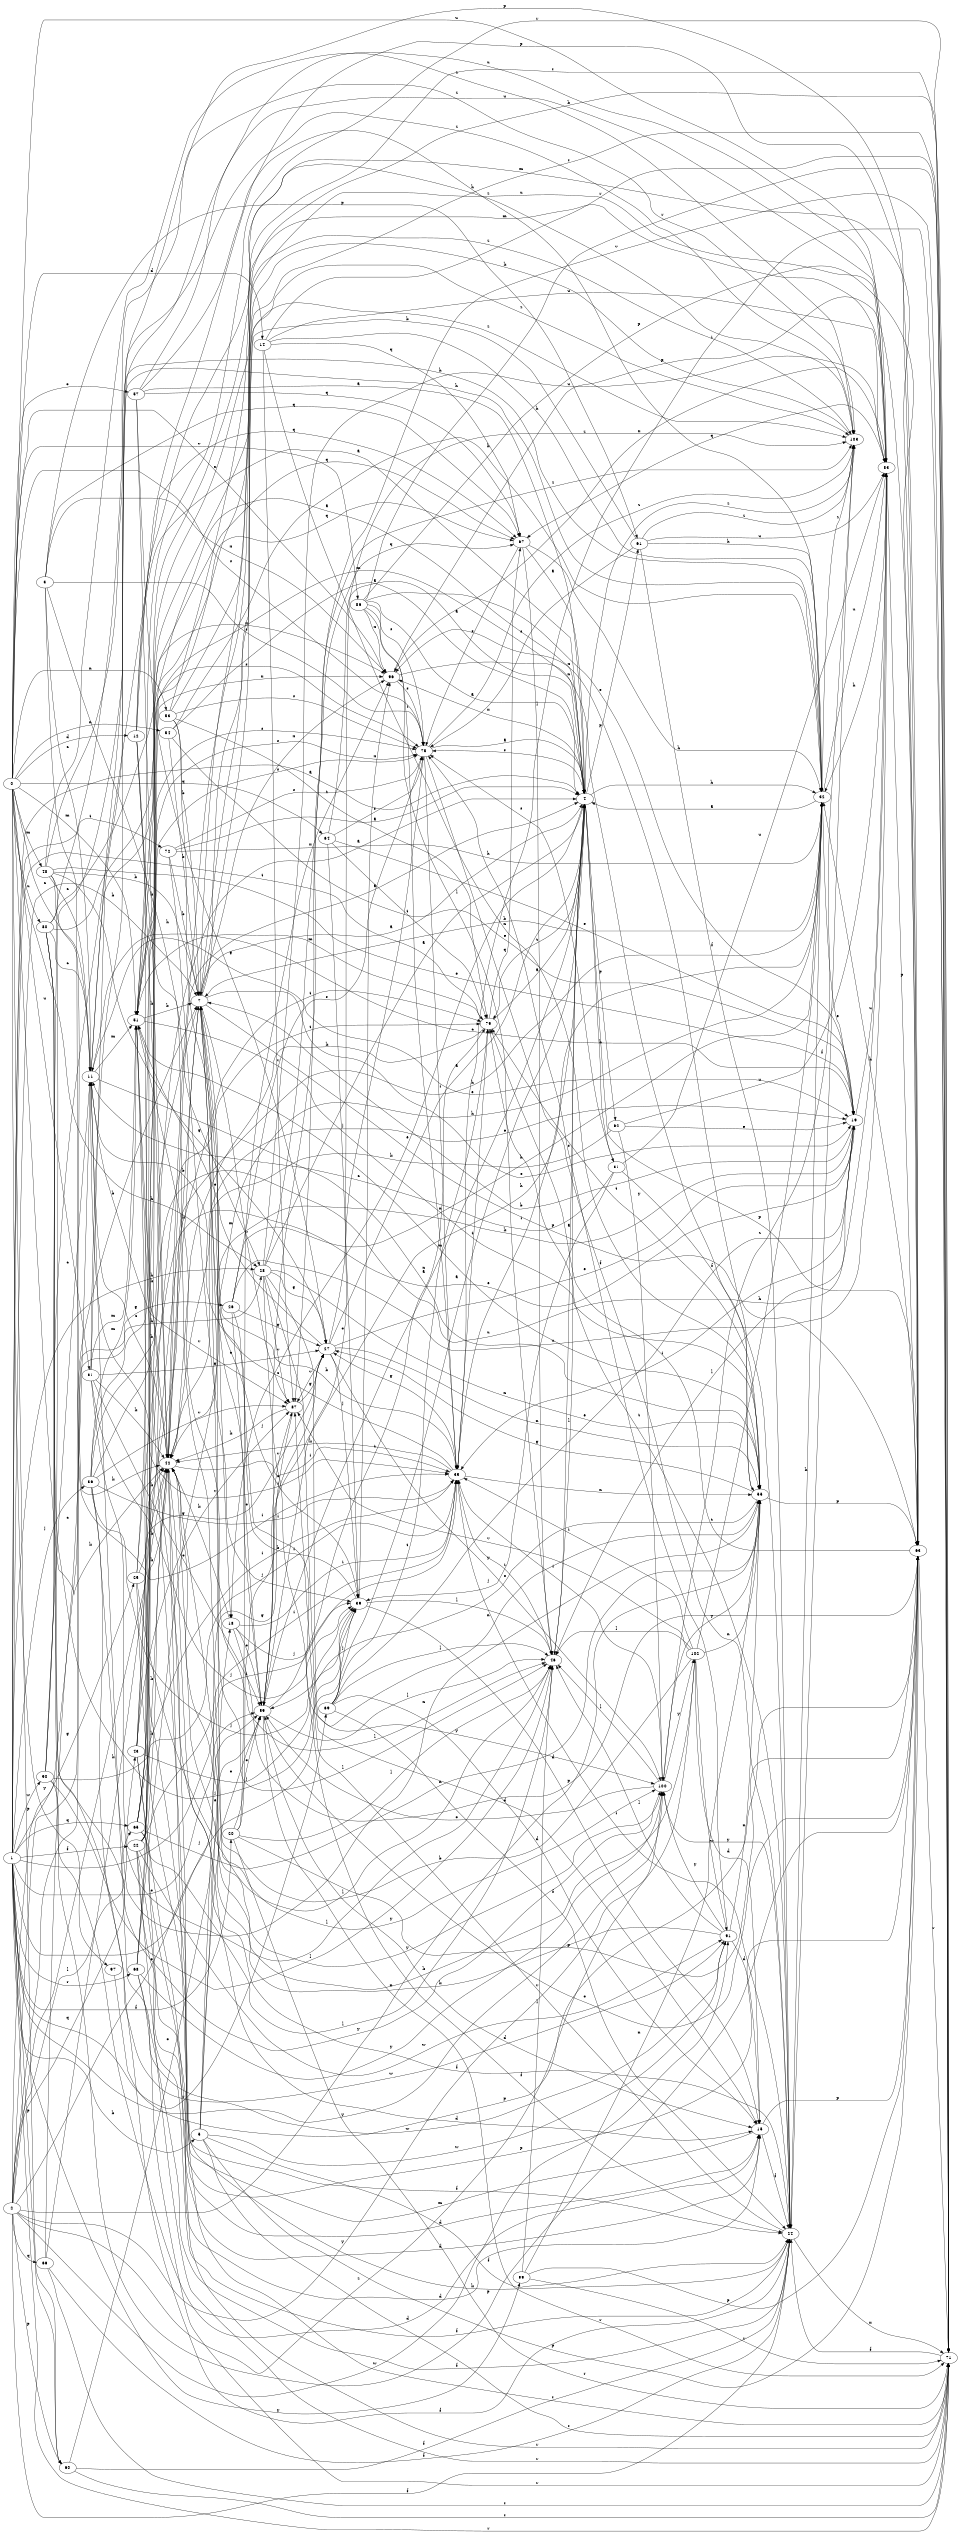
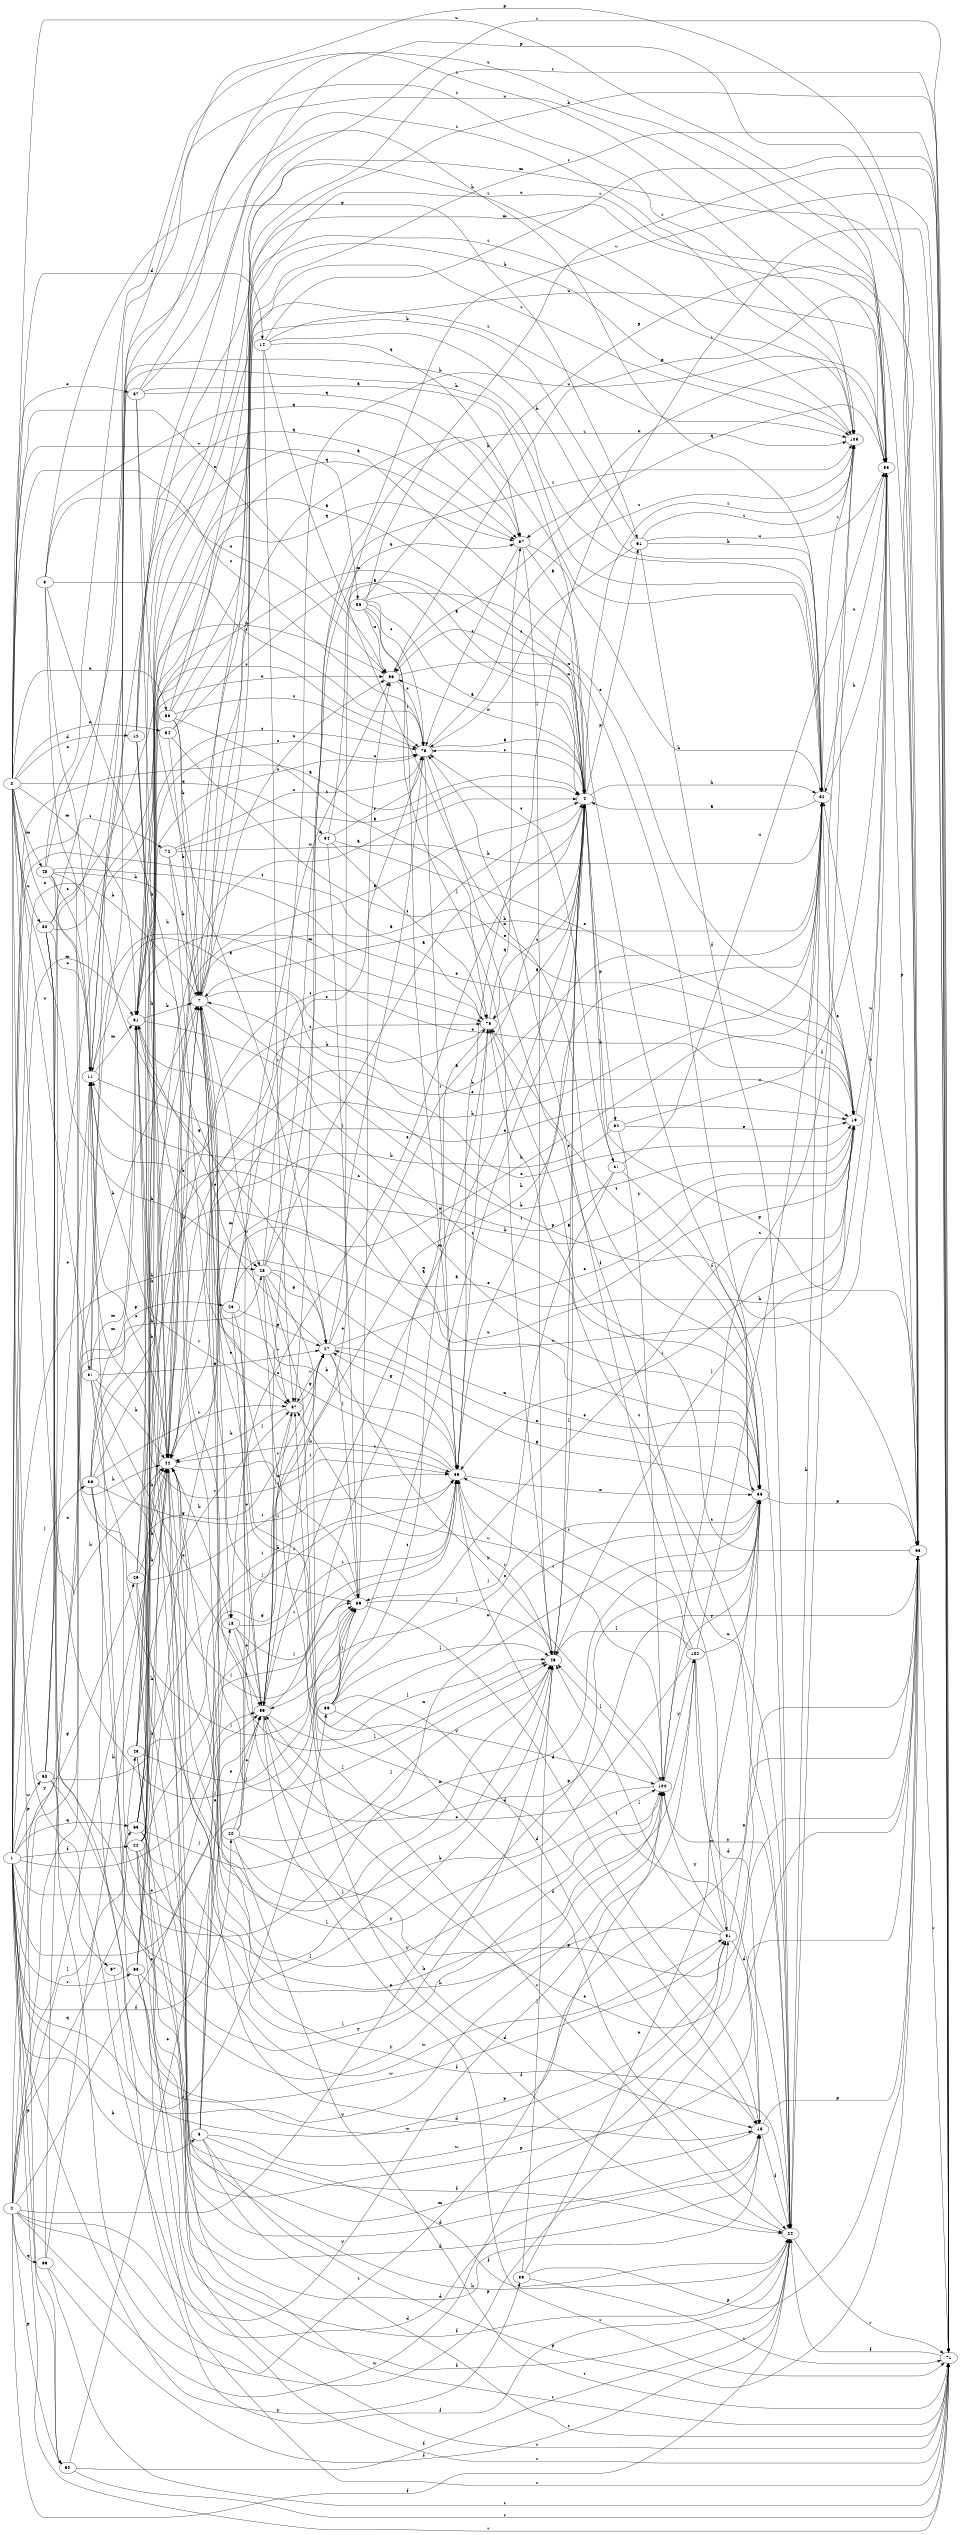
  strict digraph {
    rankdir=LR
    0
    11
    12
    14
    28
    42
    48
    51
    53
    54
    57
    60
    64
    75
    80
    81
    83
    86
    96
    97
    35
    55
    91
    63
    19
    87
    4
    100
    24
    103
    71
    67
    32
    27
    15
    7
    46
    39
    79
    59
    1
    5
    20
    22
    25
    36
    65
    68
    69
    n50 [label=72]
    90
    99
    61
    18
    31
    62
    102
    2
    26
    43
    66
    3
    0 -> 11 [label=c]
    0 -> 12 [label=d]
    0 -> 14 [label=d]
    0 -> 28 [label=h]
    0 -> 42 [label=k]
    0 -> 48 [label=m]
    0 -> 51 [label=m]
    0 -> 53 [label=n]
    0 -> 54 [label=n]
    0 -> 57 [label=o]
    0 -> 60 [label=p]
    0 -> 64 [label=q]
    0 -> 75 [label=s]
    0 -> 80 [label=u]
    0 -> 81 [label=u]
    0 -> 83 [label=u]
    0 -> 86 [label=v]
    0 -> 96 [label=x]
    0 -> 97 [label=y]
    11 -> 51 [label=m]
    11 -> 96 [label=x]
    11 -> 35 [label=i]
    11 -> 55 [label=n]
    11 -> 91 [label=w]
    11 -> 63 [label=p]
    11 -> 19 [label=e]
    11 -> 87 [label=v]
    12 -> 42 [label=k]
    12 -> 63 [label=p]
    12 -> 4 [label=a]
    12 -> 100 [label=y]
    12 -> 24 [label=f]
    12 -> 103 [label=z]
    14 -> 83 [label=u]
    14 -> 55 [label=n]
    14 -> 87 [label=v]
    14 -> 71 [label=r]
    14 -> 67 [label=q]
    14 -> 32 [label=h]
    28 -> 83 [label=u]
    28 -> 55 [label=n]
    28 -> 87 [label=v]
    28 -> 4 [label=a]
    28 -> 100 [label=y]
    28 -> 24 [label=f]
    28 -> 67 [label=q]
    28 -> 27 [label=g]
    28 -> 15 [label=d]
    42 -> 11 [label=c]
    42 -> 35 [label=i]
    42 -> 19 [label=e]
    42 -> 4 [label=a]
    42 -> 100 [label=y]
    42 -> 71 [label=r]
    42 -> 15 [label=d]
    42 -> 7 [label=b]
    48 -> 11 [label=c]
    48 -> 35 [label=i]
    48 -> 91 [label=w]
    48 -> 19 [label=e]
    48 -> 103 [label=z]
    48 -> 32 [label=h]
    48 -> 27 [label=g]
    48 -> 7 [label=b]
    51 -> 42 [label=k]
    51 -> 55 [label=n]
    51 -> 24 [label=f]
    51 -> 103 [label=z]
    51 -> 71 [label=r]
    51 -> 67 [label=q]
    51 -> 7 [label=b]
    51 -> 46 [label=l]
    53 -> 75 [label=s]
    53 -> 83 [label=u]
    53 -> 71 [label=r]
    53 -> 7 [label=b]
    53 -> 39 [label=j]
    53 -> 79 [label=t]
    54 -> 19 [label=e]
    54 -> 4 [label=a]
    54 -> 32 [label=h]
    54 -> 7 [label=b]
    57 -> 42 [label=k]
    57 -> 83 [label=u]
    57 -> 4 [label=a]
    57 -> 67 [label=q]
    57 -> 32 [label=h]
    57 -> 27 [label=g]
    60 -> 24 [label=f]
    60 -> 71 [label=r]
    60 -> 59 [label=o]
    64 -> 75 [label=s]
    64 -> 19 [label=e]
    64 -> 4 [label=a]
    64 -> 39 [label=j]
    64 -> 79 [label=t]
    75 -> 35 [label=i]
    75 -> 4 [label=a]
    75 -> 24 [label=f]
    75 -> 103 [label=z]
    75 -> 59 [label=o]
    80 -> 11 [label=c]
    80 -> 75 [label=s]
    80 -> 4 [label=a]
    80 -> 100 [label=y]
    80 -> 103 [label=z]
    80 -> 15 [label=d]
    80 -> 39 [label=j]
    81 -> 42 [label=k]
    81 -> 51 [label=m]
    81 -> 83 [label=u]
    81 -> 32 [label=h]
    81 -> 27 [label=g]
    81 -> 46 [label=l]
    81 -> 39 [label=j]
    81 -> 59 [label=o]
    83 -> 51 [label=m]
    83 -> 96 [label=x]
    83 -> 63 [label=p]
    83 -> 67 [label=q]
    83 -> 32 [label=h]
    86 -> 75 [label=s]
    86 -> 96 [label=x]
    86 -> 35 [label=i]
    86 -> 63 [label=p]
    86 -> 19 [label=e]
    86 -> 4 [label=a]
    86 -> 71 [label=r]
    86 -> 46 [label=l]
    96 -> 75 [label=s]
    96 -> 55 [label=n]
    96 -> 63 [label=p]
    97 -> 63 [label=p]
    35 -> 11 [label=c]
    35 -> 42 [label=k]
    35 -> 55 [label=n]
    35 -> 27 [label=g]
    35 -> 7 [label=b]
    35 -> 79 [label=t]
    55 -> 51 [label=m]
    55 -> 96 [label=x]
    55 -> 63 [label=p]
    55 -> 100 [label=y]
    55 -> 27 [label=g]
    55 -> 79 [label=t]
    55 -> 59 [label=o]
    91 -> 42 [label=k]
    91 -> 75 [label=s]
    91 -> 55 [label=n]
    91 -> 100 [label=y]
    91 -> 15 [label=d]
    91 -> 46 [label=l]
    63 -> 51 [label=m]
    63 -> 71 [label=r]
    63 -> 32 [label=h]
    63 -> 79 [label=t]
    63 -> 59 [label=o]
    19 -> 11 [label=c]
    19 -> 42 [label=k]
    19 -> 83 [label=u]
    19 -> 35 [label=i]
    19 -> 7 [label=b]
    19 -> 46 [label=l]
    87 -> 42 [label=k]
    87 -> 27 [label=g]
    87 -> 59 [label=o]
    4 -> 51 [label=m]
    4 -> 75 [label=s]
    4 -> 96 [label=x]
    4 -> 35 [label=i]
    4 -> 63 [label=p]
    4 -> 103 [label=z]
    4 -> 32 [label=h]
    4 -> 46 [label=l]
    4 -> 79 [label=t]
    4 -> 61 [label=p]
    4 -> 18 [label=e]
    4 -> 31 [label=h]
    4 -> 62 [label=p]
    100 -> 35 [label=i]
    100 -> 103 [label=z]
    100 -> 46 [label=l]
    100 -> 59 [label=o]
    100 -> 102 [label=y]
    24 -> 42 [label=k]
    24 -> 35 [label=i]
    24 -> 87 [label=v]
    24 -> 100 [label=y]
-   24 -> 71 [label=x]
+   24 -> 71 [label=r]
    24 -> 32 [label=h]
    24 -> 79 [label=t]
    103 -> 42 [label=k]
    103 -> 24 [label=f]
    71 -> 35 [label=i]
    71 -> 87 [label=v]
    71 -> 24 [label=f]
    71 -> 7 [label=b]
    67 -> 75 [label=s]
    67 -> 4 [label=a]
    67 -> 32 [label=h]
    67 -> 46 [label=l]
    32 -> 83 [label=u]
    32 -> 19 [label=e]
    32 -> 4 [label=a]
    32 -> 103 [label=z]
    32 -> 7 [label=b]
    27 -> 51 [label=m]
    27 -> 55 [label=n]
    27 -> 19 [label=e]
    27 -> 87 [label=v]
    27 -> 4 [label=a]
    27 -> 100 [label=y]
    27 -> 103 [label=z]
    27 -> 39 [label=j]
    15 -> 51 [label=m]
    15 -> 63 [label=p]
    15 -> 24 [label=f]
    7 -> 42 [label=k]
    7 -> 96 [label=x]
    7 -> 63 [label=p]
    7 -> 19 [label=e]
    7 -> 87 [label=v]
    7 -> 4 [label=a]
    7 -> 103 [label=z]
    7 -> 71 [label=r]
    7 -> 46 [label=l]
    7 -> 59 [label=o]
    7 -> 18 [label=e]
    46 -> 35 [label=i]
    46 -> 4 [label=a]
    39 -> 96 [label=x]
    39 -> 15 [label=d]
    39 -> 7 [label=b]
    39 -> 46 [label=l]
    79 -> 42 [label=k]
    79 -> 51 [label=m]
    79 -> 4 [label=a]
    79 -> 67 [label=q]
    59 -> 87 [label=v]
    59 -> 4 [label=a]
    59 -> 103 [label=z]
    59 -> 71 [label=r]
    59 -> 15 [label=d]
    59 -> 46 [label=l]
    59 -> 79 [label=t]
    1 -> 28 [label=h]
+   1 -> 51 [label=m]
    1 -> 60 [label=p]
    1 -> 35 [label=i]
    1 -> 4 [label=a]
    1 -> 100 [label=y]
    1 -> 71 [label=r]
    1 -> 7 [label=b]
    1 -> 39 [label=j]
    1 -> 79 [label=t]
    1 -> 59 [label=o]
    1 -> 5 [label=b]
    1 -> 20 [label=f]
    1 -> 22 [label=f]
    1 -> 25 [label=g]
    1 -> 36 [label=j]
    1 -> 65 [label=q]
    1 -> 68 [label=r]
    1 -> 69 [label=r]
    1 -> n50 [label=t]
    1 -> 90 [label=w]
    1 -> 99 [label=y]
    5 -> 91 [label=w]
    5 -> 63 [label=p]
    5 -> 24 [label=f]
    5 -> 71 [label=r]
    5 -> 27 [label=g]
    5 -> 59 [label=o]
    5 -> 18 [label=e]
    20 -> 96 [label=x]
    20 -> 63 [label=p]
    20 -> 71 [label=r]
    20 -> 32 [label=h]
    20 -> 46 [label=l]
    20 -> 59 [label=o]
    22 -> 42 [label=k]
    22 -> 96 [label=x]
    22 -> 35 [label=i]
    22 -> 91 [label=w]
    22 -> 4 [label=a]
    22 -> 24 [label=f]
    22 -> 103 [label=z]
    22 -> 71 [label=r]
    22 -> 15 [label=d]
    25 -> 42 [label=k]
    25 -> 75 [label=s]
    25 -> 19 [label=e]
    25 -> 15 [label=d]
    25 -> 46 [label=l]
    36 -> 51 [label=m]
    36 -> 75 [label=s]
    36 -> 83 [label=u]
    36 -> 35 [label=i]
    36 -> 55 [label=n]
    36 -> 87 [label=v]
    36 -> 24 [label=f]
    36 -> 7 [label=b]
    36 -> 39 [label=j]
    65 -> 42 [label=k]
    65 -> 35 [label=i]
    65 -> 55 [label=n]
    65 -> 63 [label=p]
    65 -> 67 [label=q]
    65 -> 32 [label=h]
    65 -> 46 [label=l]
    68 -> 42 [label=k]
    68 -> 100 [label=y]
    68 -> 24 [label=f]
    68 -> 71 [label=r]
    68 -> 32 [label=h]
    68 -> 79 [label=t]
    69 -> 19 [label=e]
    69 -> 4 [label=a]
    69 -> 24 [label=f]
    69 -> 15 [label=d]
    69 -> 46 [label=l]
    69 -> 39 [label=j]
    69 -> 79 [label=t]
    n50 -> 75 [label=s]
    n50 -> 4 [label=a]
    n50 -> 32 [label=h]
    n50 -> 7 [label=b]
    n50 -> 39 [label=j]
    90 -> 11 [label=c]
    90 -> 35 [label=i]
    90 -> 63 [label=p]
    90 -> 103 [label=z]
    90 -> 67 [label=q]
    90 -> 46 [label=l]
    99 -> 55 [label=n]
    99 -> 63 [label=p]
    99 -> 71 [label=r]
    99 -> 46 [label=l]
    61 -> 75 [label=s]
    61 -> 83 [label=u]
    61 -> 24 [label=f]
    61 -> 103 [label=z]
    61 -> 32 [label=h]
    61 -> 7 [label=b]
    18 -> 42 [label=k]
    18 -> 35 [label=i]
    18 -> 63 [label=p]
    18 -> 39 [label=j]
    18 -> 59 [label=o]
    31 -> 11 [label=c]
    31 -> 75 [label=s]
    31 -> 83 [label=u]
    31 -> 24 [label=f]
    31 -> 39 [label=j]
    62 -> 42 [label=k]
    62 -> 83 [label=u]
    62 -> 19 [label=e]
    62 -> 100 [label=y]
    102 -> 42 [label=k]
    102 -> 35 [label=i]
    102 -> 55 [label=n]
    102 -> 91 [label=w]
    102 -> 87 [label=v]
    102 -> 32 [label=h]
    102 -> 15 [label=d]
    102 -> 7 [label=b]
    102 -> 46 [label=l]
    2 -> 28 [label=h]
    2 -> 60 [label=p]
    2 -> 55 [label=n]
    2 -> 91 [label=w]
    2 -> 100 [label=y]
    2 -> 24 [label=f]
    2 -> 27 [label=g]
    2 -> 7 [label=b]
    2 -> 59 [label=o]
    2 -> 65 [label=q]
    2 -> 102 [label=z]
    2 -> 26 [label=g]
    2 -> 43 [label=l]
    2 -> 66 [label=q]
    26 -> 75 [label=s]
    26 -> 83 [label=u]
    26 -> 55 [label=n]
    26 -> 32 [label=h]
    26 -> 27 [label=g]
    26 -> 59 [label=o]
    43 -> 42 [label=k]
    43 -> 75 [label=s]
    43 -> 87 [label=v]
    43 -> 71 [label=r]
    43 -> 15 [label=d]
    43 -> 39 [label=j]
    43 -> 79 [label=t]
    66 -> 11 [label=c]
    66 -> 42 [label=k]
    66 -> 24 [label=f]
    66 -> 71 [label=r]
    3 -> 11 [label=c]
    3 -> 28 [label=h]
    3 -> 42 [label=k]
    3 -> 75 [label=s]
    3 -> 96 [label=x]
    3 -> 67 [label=q]
    3 -> 61 [label=p]
  }
